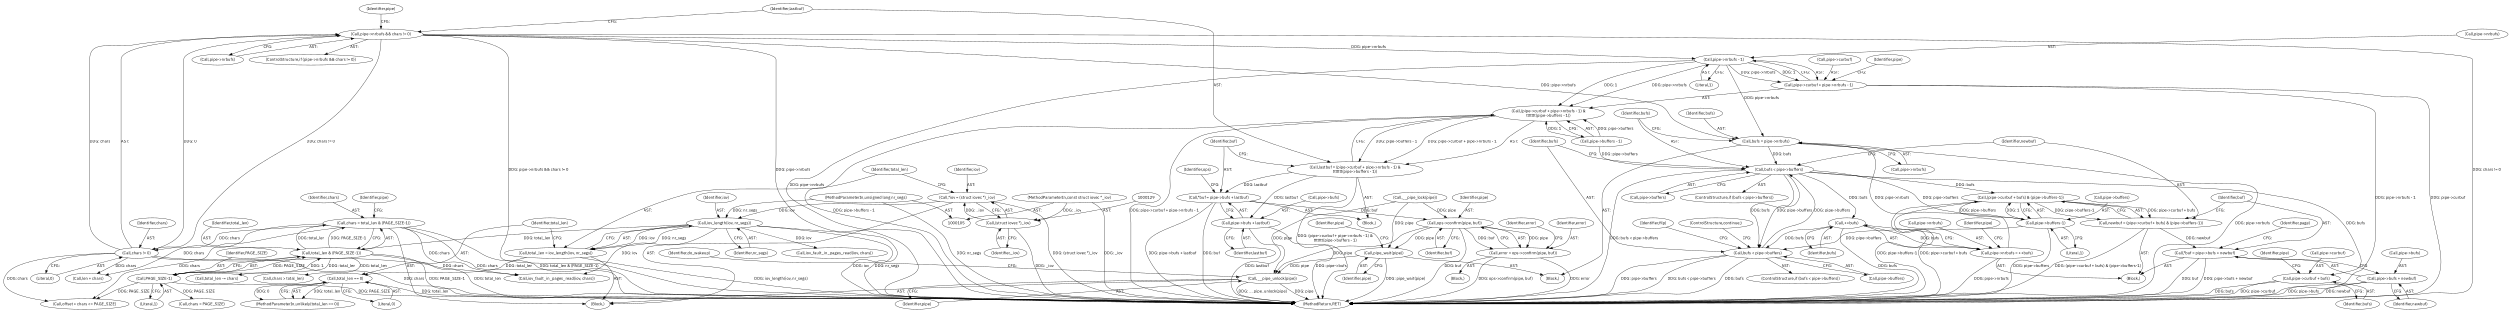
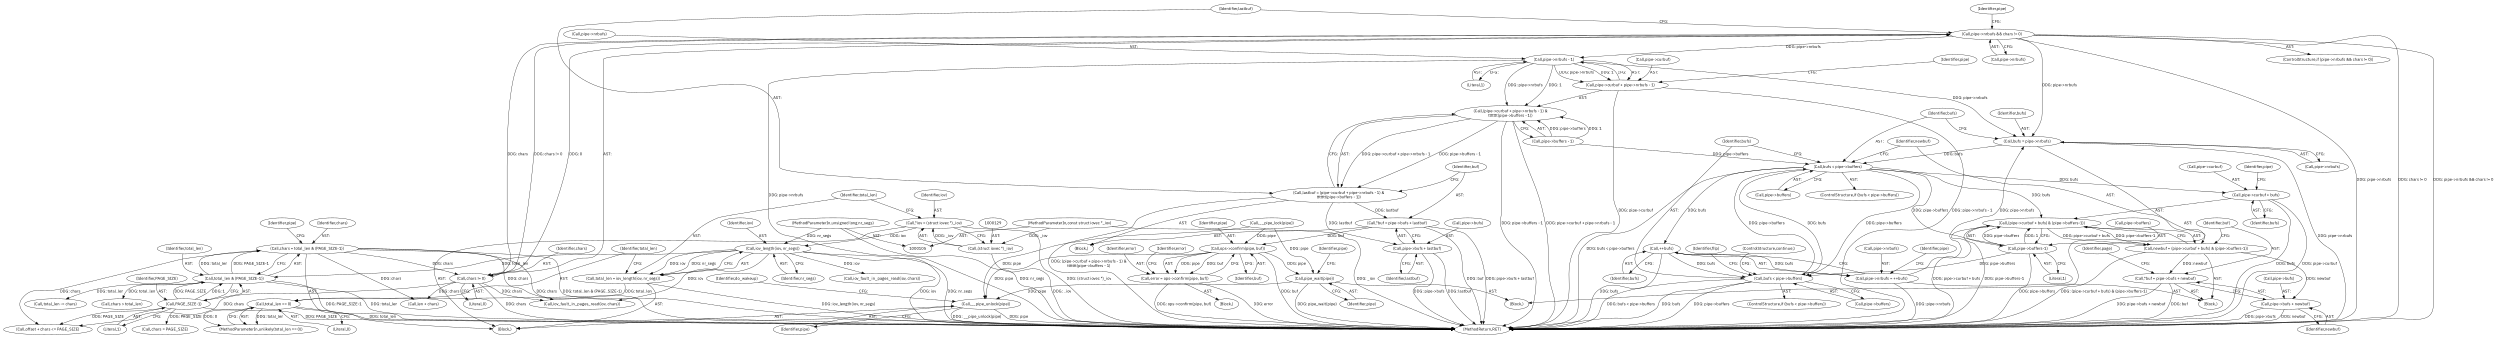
  digraph {
    fontname="IBM Plex Sans"
    node [fontname="IBM Plex Sans"]
    edge [fontname="IBM Plex Sans"]
    n1 [label="(Call,pipe->nrbufs && chars != 0)"]
    n2 [label="(Call,chars != 0)"]
    n3 [label="(Call,pipe->nrbufs - 1)"]
    n4 [label="(Call,bufs = pipe->nrbufs)"]
    n5 [label="(Call,pipe->nrbufs)"]
    n6 [label="(MethodReturn,RET)"]
    n7 [label="(ControlStructure,if (pipe->nrbufs && chars != 0))"]
    n8 [label="(Literal,0)"]
    n9 [label="(Call,len + chars)"]
    n10 [label="(Call,iov_fault_in_pages_read(iov, chars))"]
    n11 [label="(Call,offset + chars <= PAGE_SIZE)"]
    n12 [label="(Call,(pipe->curbuf + pipe->nrbufs - 1) &\n\t\t\t\t\t\t\t(pipe->buffers - 1))"]
    n13 [label="(Call,pipe->curbuf + pipe->nrbufs - 1)"]
    n14 [label="(Literal,1)"]
    n15 [label="(Block,)"]
    n16 [label="(Call,bufs < pipe->buffers)"]
    n17 [label="(Call,pipe->nrbufs)"]
    n18 [label="(Call,chars = total_len & (PAGE_SIZE-1))"]
    n19 [label="(Call,total_len & (PAGE_SIZE-1))"]
    n20 [label="(Block,)"]
    n21 [label="(Call,PAGE_SIZE-1)"]
    n22 [label="(Call,total_len -= chars)"]
    n23 [label="(Call,chars > total_len)"]
    n24 [label="(Literal,1)"]
    n25 [label="(Call,chars = PAGE_SIZE)"]
    n26 [label="(Call,total_len == 0)"]
    n27 [label="(Literal,0)"]
    n28 [label="(MethodParameterIn,unlikely(total_len == 0))"]
    n29 [label="(Call,total_len = iov_length(iov, nr_segs))"]
    n30 [label="(Call,iov_length(iov, nr_segs))"]
    n31 [label="(Identifier,nr_segs)"]
    n32 [label="(Call,iov_fault_in_pages_read(iov, chars))"]
    n33 [label="(Call,*iov = (struct iovec *)_iov)"]
    n34 [label="(Call,(struct iovec *)_iov)"]
-   n35 [label="(Identifier,_iov)"]
    n36 [label="(MethodParameterIn,const struct iovec *_iov)"]
    1000105
    n38 [label="(MethodParameterIn,unsigned long nr_segs)"]
    n39 [label="(Call,lastbuf = (pipe->curbuf + pipe->nrbufs - 1) &\n\t\t\t\t\t\t\t(pipe->buffers - 1))"]
    n40 [label="(Call,pipe->buffers - 1)"]
    n41 [label="(Call,*buf = pipe->bufs + lastbuf)"]
    n42 [label="(Call,pipe->bufs + lastbuf)"]
    n43 [label="(Block,)"]
    n44 [label="(Call,ops->confirm(pipe, buf))"]
    n45 [label="(Identifier,lastbuf)"]
    n46 [label="(Call,error = ops->confirm(pipe, buf))"]
    n47 [label="(Call,pipe_wait(pipe))"]
    n48 [label="(Call,__pipe_unlock(pipe))"]
    n49 [label="(Identifier,buf)"]
    n50 [label="(Block,)"]
    n51 [label="(Identifier,pipe)"]
    n52 [label="(Identifier,pipe)"]
    n53 [label="(Call,(pipe->curbuf + bufs) & (pipe->buffers-1))"]
    n54 [label="(Call,pipe->curbuf + bufs)"]
    n55 [label="(Call,pipe->buffers-1)"]
    n56 [label="(Call,bufs < pipe->buffers)"]
    n57 [label="(Call,++bufs)"]
    n58 [label="(Call,pipe->buffers)"]
    n59 [label="(ControlStructure,if (bufs < pipe->buffers))"]
    n60 [label="(Call,newbuf = (pipe->curbuf + bufs) & (pipe->buffers-1))"]
    n61 [label="(Identifier,bufs)"]
    n62 [label="(Literal,1)"]
    n63 [label="(ControlStructure,if (bufs < pipe->buffers))"]
    n64 [label="(Call,pipe->buffers)"]
    n65 [label="(Call,pipe->nrbufs = ++bufs)"]
    n66 [label="(Identifier,bufs)"]
    n67 [label="(Call,*buf = pipe->bufs + newbuf)"]
    n68 [label="(Call,pipe->bufs + newbuf)"]
    n69 [label="(Block,)"]
    n70 [label="(Identifier,newbuf)"]
    n71 [label="(Identifier,pipe)"]
    n72 [label="(Call,__pipe_lock(pipe))"]
    n73 [label="(Identifier,lastbuf)"]
-   n74 [label="(Identifier,ops)"]
    n75 [label="(Identifier,total_len)"]
    n76 [label="(Identifier,pipe)"]
    n77 [label="(Identifier,pipe)"]
    n78 [label="(Call,pipe->bufs)"]
    n79 [label="(Call,pipe->nrbufs)"]
    n80 [label="(Call,pipe->bufs)"]
    n81 [label="(Identifier,total_len)"]
    n82 [label="(Call,pipe->curbuf)"]
    n83 [label="(Identifier,pipe)"]
    n84 [label="(Identifier,iov)"]
    n85 [label="(Identifier,chars)"]
    n86 [label="(Identifier,error)"]
    n87 [label="(Identifier,bufs)"]
    n88 [label="(Identifier,filp)"]
    n89 [label="(Identifier,error)"]
    n90 [label="(Identifier,buf)"]
    n91 [label="(ControlStructure,continue;)"]
    n92 [label="(Identifier,iov)"]
    n93 [label="(Identifier,bufs)"]
    n94 [label="(Call,pipe->curbuf)"]
    n95 [label="(Identifier,total_len)"]
    n96 [label="(Identifier,bufs)"]
    n97 [label="(Identifier,buf)"]
    n98 [label="(Identifier,pipe)"]
    n99 [label="(Identifier,newbuf)"]
    n100 [label="(Identifier,pipe)"]
    n101 [label="(Identifier,page)"]
    n102 [label="(Identifier,do_wakeup)"]
    n103 [label="(Identifier,PAGE_SIZE)"]
    n104 [label="(Identifier,pipe)"]
    n105 [label="(Call,pipe->nrbufs)"]
    n106 [label="(Call,pipe->buffers)"]
    n107 [label="(Identifier,chars)"]
    1000129
    n1 -> n2 [label="DDG: chars != 0"]
    n1 -> n3 [label="DDG: pipe->nrbufs"]
    n1 -> n4 [label="DDG: pipe->nrbufs"]
    n1 -> n5 [label="CFG: "]
    n1 -> n6 [label="DDG: chars != 0"]
    n1 -> n6 [label="DDG: pipe->nrbufs && chars != 0"]
    n1 -> n6 [label="DDG: pipe->nrbufs"]
    n1 -> n7 [label="AST: "]
    n2 -> n1 [label="AST: "]
    n2 -> n1 [label="DDG: chars"]
    n2 -> n1 [label="DDG: 0"]
    n2 -> n6 [label="DDG: chars"]
    n2 -> n8 [label="CFG: "]
    n2 -> n9 [label="DDG: chars"]
    n2 -> n10 [label="DDG: chars"]
    n2 -> n11 [label="DDG: chars"]
    n3 -> n4 [label="DDG: pipe->nrbufs"]
    n3 -> n6 [label="DDG: pipe->nrbufs"]
    n3 -> n12 [label="DDG: pipe->nrbufs"]
    n3 -> n12 [label="DDG: 1"]
    n3 -> n13 [label="AST: "]
    n3 -> n13 [label="DDG: pipe->nrbufs"]
    n3 -> n13 [label="DDG: 1"]
    n3 -> n14 [label="CFG: "]
    n4 -> n6 [label="DDG: pipe->nrbufs"]
    n4 -> n15 [label="AST: "]
    n4 -> n16 [label="DDG: bufs"]
    n4 -> n17 [label="CFG: "]
    n5 -> n1 [label="AST: "]
    n8 -> n2 [label="AST: "]
    n12 -> n6 [label="DDG: pipe->curbuf + pipe->nrbufs - 1"]
    n12 -> n6 [label="DDG: pipe->buffers - 1"]
    n12 -> n39 [label="AST: "]
    n12 -> n39 [label="DDG: pipe->curbuf + pipe->nrbufs - 1"]
    n12 -> n39 [label="DDG: pipe->buffers - 1"]
    n12 -> n40 [label="CFG: "]
    n13 -> n3 [label="CFG: "]
    n13 -> n6 [label="DDG: pipe->curbuf"]
    n13 -> n6 [label="DDG: pipe->nrbufs - 1"]
    n13 -> n12 [label="AST: "]
    n14 -> n3 [label="AST: "]
    n16 -> n6 [label="DDG: bufs < pipe->buffers"]
    n16 -> n53 [label="DDG: bufs"]
    n16 -> n54 [label="DDG: bufs"]
    n16 -> n55 [label="DDG: pipe->buffers"]
    n16 -> n56 [label="DDG: bufs"]
    n16 -> n56 [label="DDG: pipe->buffers"]
    n16 -> n57 [label="DDG: bufs"]
    n16 -> n58 [label="CFG: "]
    n16 -> n59 [label="AST: "]
    n17 -> n4 [label="AST: "]
    n18 -> n2 [label="DDG: chars"]
    n18 -> n6 [label="DDG: chars"]
    n18 -> n6 [label="DDG: total_len & (PAGE_SIZE-1)"]
    n18 -> n9 [label="DDG: chars"]
    n18 -> n10 [label="DDG: chars"]
    n18 -> n11 [label="DDG: chars"]
    n18 -> n19 [label="CFG: "]
    n18 -> n20 [label="AST: "]
    n19 -> n6 [label="DDG: PAGE_SIZE-1"]
    n19 -> n6 [label="DDG: total_len"]
    n19 -> n18 [label="AST: "]
    n19 -> n18 [label="DDG: total_len"]
    n19 -> n18 [label="DDG: PAGE_SIZE-1"]
    n19 -> n21 [label="CFG: "]
    n19 -> n22 [label="DDG: total_len"]
    n19 -> n23 [label="DDG: total_len"]
    n21 -> n6 [label="DDG: PAGE_SIZE"]
    n21 -> n11 [label="DDG: PAGE_SIZE"]
    n21 -> n19 [label="AST: "]
    n21 -> n19 [label="DDG: PAGE_SIZE"]
    n21 -> n19 [label="DDG: 1"]
    n21 -> n24 [label="CFG: "]
    n21 -> n25 [label="DDG: PAGE_SIZE"]
    n24 -> n21 [label="AST: "]
    n26 -> n6 [label="DDG: total_len"]
    n26 -> n27 [label="CFG: "]
    n26 -> n28 [label="AST: "]
    n26 -> n28 [label="DDG: total_len"]
    n26 -> n28 [label="DDG: 0"]
    n27 -> n26 [label="AST: "]
    n28 -> n26 [label="CFG: "]
    n29 -> n6 [label="DDG: iov_length(iov, nr_segs)"]
    n29 -> n20 [label="AST: "]
    n29 -> n26 [label="DDG: total_len"]
    n29 -> n30 [label="CFG: "]
    n30 -> n6 [label="DDG: iov"]
    n30 -> n6 [label="DDG: nr_segs"]
    n30 -> n10 [label="DDG: iov"]
    n30 -> n19 [label="DDG: total_len"]
    n30 -> n29 [label="AST: "]
    n30 -> n29 [label="DDG: iov"]
    n30 -> n29 [label="DDG: nr_segs"]
    n30 -> n31 [label="CFG: "]
    n30 -> n32 [label="DDG: iov"]
    n31 -> n30 [label="AST: "]
    n33 -> n6 [label="DDG: (struct iovec *)_iov"]
    n33 -> n20 [label="AST: "]
    n33 -> n30 [label="DDG: iov"]
    n33 -> n34 [label="CFG: "]
    n34 -> n6 [label="DDG: _iov"]
    n34 -> n33 [label="AST: "]
    n34 -> n33 [label="DDG: _iov"]
-   n34 -> n35 [label="CFG: "]
-   n35 -> n34 [label="AST: "]
    n36 -> n6 [label="DDG: _iov"]
    n36 -> n34 [label="DDG: _iov"]
    n36 -> 1000105 [label="AST: "]
    n38 -> n6 [label="DDG: nr_segs"]
    n38 -> n30 [label="DDG: nr_segs"]
    n38 -> 1000105 [label="AST: "]
    n39 -> n6 [label="DDG: (pipe->curbuf + pipe->nrbufs - 1) &\n\t\t\t\t\t\t\t(pipe->buffers - 1)"]
    n39 -> n12 [label="CFG: "]
    n39 -> n41 [label="DDG: lastbuf"]
    n39 -> n42 [label="DDG: lastbuf"]
    n39 -> n43 [label="AST: "]
    n40 -> n12 [label="AST: "]
    n40 -> n12 [label="DDG: pipe->buffers"]
    n40 -> n12 [label="DDG: 1"]
    n40 -> n16 [label="DDG: pipe->buffers"]
    n41 -> n6 [label="DDG: pipe->bufs + lastbuf"]
    n41 -> n6 [label="DDG: buf"]
    n41 -> n42 [label="CFG: "]
    n41 -> n43 [label="AST: "]
    n41 -> n44 [label="DDG: buf"]
    n42 -> n6 [label="DDG: lastbuf"]
    n42 -> n6 [label="DDG: pipe->bufs"]
    n42 -> n41 [label="AST: "]
    n42 -> n45 [label="CFG: "]
    n44 -> n6 [label="DDG: buf"]
    n44 -> n46 [label="AST: "]
    n44 -> n46 [label="DDG: pipe"]
    n44 -> n46 [label="DDG: buf"]
    n44 -> n47 [label="DDG: pipe"]
    n44 -> n48 [label="DDG: pipe"]
    n44 -> n49 [label="CFG: "]
    n45 -> n42 [label="AST: "]
    n46 -> n6 [label="DDG: error"]
    n46 -> n6 [label="DDG: ops->confirm(pipe, buf)"]
    n46 -> n44 [label="CFG: "]
    n46 -> n50 [label="AST: "]
    n47 -> n6 [label="DDG: pipe_wait(pipe)"]
    n47 -> n15 [label="AST: "]
    n47 -> n48 [label="DDG: pipe"]
    n47 -> n51 [label="CFG: "]
    n48 -> n6 [label="DDG: pipe"]
    n48 -> n6 [label="DDG: __pipe_unlock(pipe)"]
    n48 -> n20 [label="AST: "]
    n48 -> n52 [label="CFG: "]
    n49 -> n44 [label="AST: "]
    n51 -> n47 [label="AST: "]
    n52 -> n48 [label="AST: "]
    n53 -> n6 [label="DDG: pipe->curbuf + bufs"]
    n53 -> n6 [label="DDG: pipe->buffers-1"]
    n53 -> n55 [label="CFG: "]
    n53 -> n60 [label="AST: "]
    n53 -> n60 [label="DDG: pipe->curbuf + bufs"]
    n53 -> n60 [label="DDG: pipe->buffers-1"]
    n54 -> n6 [label="DDG: bufs"]
    n54 -> n6 [label="DDG: pipe->curbuf"]
+   n54 -> n53 [label="AST: "]
    n54 -> n61 [label="CFG: "]
    n55 -> n6 [label="DDG: pipe->buffers"]
    n55 -> n53 [label="AST: "]
    n55 -> n53 [label="DDG: pipe->buffers"]
    n55 -> n53 [label="DDG: 1"]
    n55 -> n56 [label="DDG: pipe->buffers"]
    n55 -> n62 [label="CFG: "]
    n56 -> n6 [label="DDG: pipe->buffers"]
    n56 -> n6 [label="DDG: bufs < pipe->buffers"]
    n56 -> n6 [label="DDG: bufs"]
    n56 -> n16 [label="DDG: pipe->buffers"]
    n56 -> n63 [label="AST: "]
    n56 -> n64 [label="CFG: "]
    n57 -> n6 [label="DDG: bufs"]
    n57 -> n56 [label="DDG: bufs"]
    n57 -> n65 [label="AST: "]
    n57 -> n65 [label="DDG: bufs"]
    n57 -> n66 [label="CFG: "]
    n58 -> n16 [label="AST: "]
    n60 -> n6 [label="DDG: (pipe->curbuf + bufs) & (pipe->buffers-1)"]
    n60 -> n53 [label="CFG: "]
    n60 -> n67 [label="DDG: newbuf"]
+   n60 -> n68 [label="DDG: newbuf"]
    n60 -> n69 [label="AST: "]
    n61 -> n54 [label="AST: "]
    n62 -> n55 [label="AST: "]
    n64 -> n56 [label="AST: "]
    n65 -> n4 [label="DDG: pipe->nrbufs"]
    n65 -> n6 [label="DDG: pipe->nrbufs"]
    n65 -> n57 [label="CFG: "]
    n65 -> n69 [label="AST: "]
    n66 -> n57 [label="AST: "]
    n67 -> n6 [label="DDG: buf"]
    n67 -> n6 [label="DDG: pipe->bufs + newbuf"]
    n67 -> n68 [label="CFG: "]
    n67 -> n69 [label="AST: "]
    n68 -> n6 [label="DDG: newbuf"]
    n68 -> n6 [label="DDG: pipe->bufs"]
    n68 -> n67 [label="AST: "]
    n68 -> n70 [label="CFG: "]
    n70 -> n68 [label="AST: "]
    n71 -> n1 [label="CFG: "]
    n72 -> n44 [label="DDG: pipe"]
    n72 -> n47 [label="DDG: pipe"]
    n72 -> n48 [label="DDG: pipe"]
    n73 -> n1 [label="CFG: "]
    n73 -> n39 [label="AST: "]
-   n74 -> n41 [label="CFG: "]
    n75 -> n26 [label="AST: "]
    n75 -> n29 [label="CFG: "]
    n76 -> n18 [label="CFG: "]
    n77 -> n47 [label="CFG: "]
    n78 -> n68 [label="AST: "]
    n79 -> n65 [label="AST: "]
    n80 -> n42 [label="AST: "]
    n81 -> n19 [label="AST: "]
    n82 -> n13 [label="AST: "]
    n83 -> n65 [label="CFG: "]
    n84 -> n30 [label="AST: "]
    n85 -> n18 [label="AST: "]
    n86 -> n46 [label="AST: "]
    n87 -> n4 [label="CFG: "]
    n87 -> n16 [label="AST: "]
    n88 -> n56 [label="CFG: "]
    n89 -> n46 [label="CFG: "]
    n90 -> n39 [label="CFG: "]
    n90 -> n41 [label="AST: "]
    n91 -> n56 [label="CFG: "]
    n92 -> n33 [label="AST: "]
    n93 -> n16 [label="CFG: "]
    n93 -> n56 [label="AST: "]
    n94 -> n54 [label="AST: "]
    n95 -> n29 [label="AST: "]
    n95 -> n33 [label="CFG: "]
    n96 -> n4 [label="AST: "]
    n97 -> n60 [label="CFG: "]
    n97 -> n67 [label="AST: "]
    n98 -> n54 [label="CFG: "]
    n99 -> n16 [label="CFG: "]
    n99 -> n60 [label="AST: "]
    n100 -> n44 [label="AST: "]
    n101 -> n67 [label="CFG: "]
    n102 -> n48 [label="CFG: "]
    n103 -> n21 [label="AST: "]
    n104 -> n13 [label="CFG: "]
    n105 -> n3 [label="AST: "]
    n106 -> n55 [label="AST: "]
    n107 -> n2 [label="AST: "]
    1000129 -> n34 [label="AST: "]
  }
